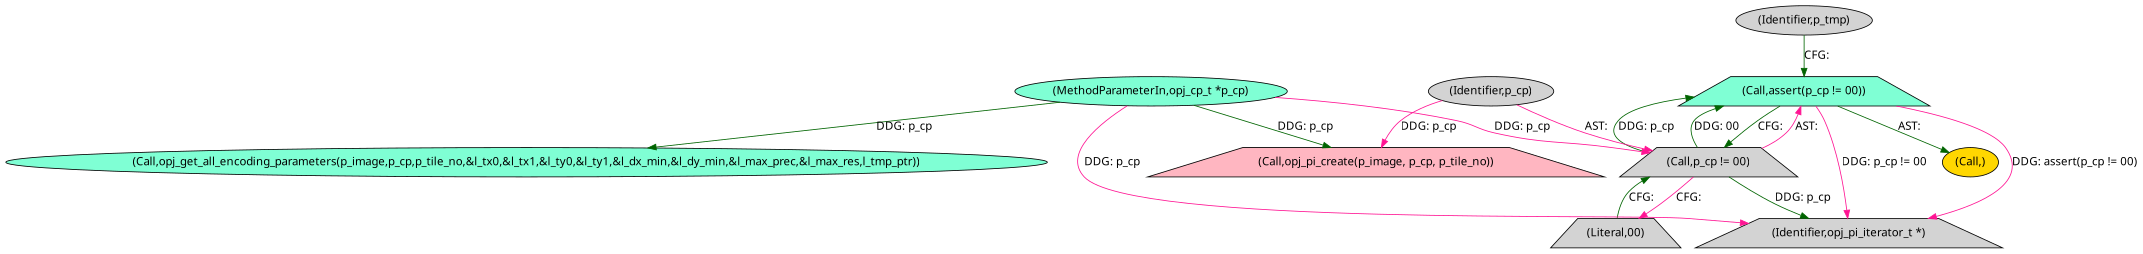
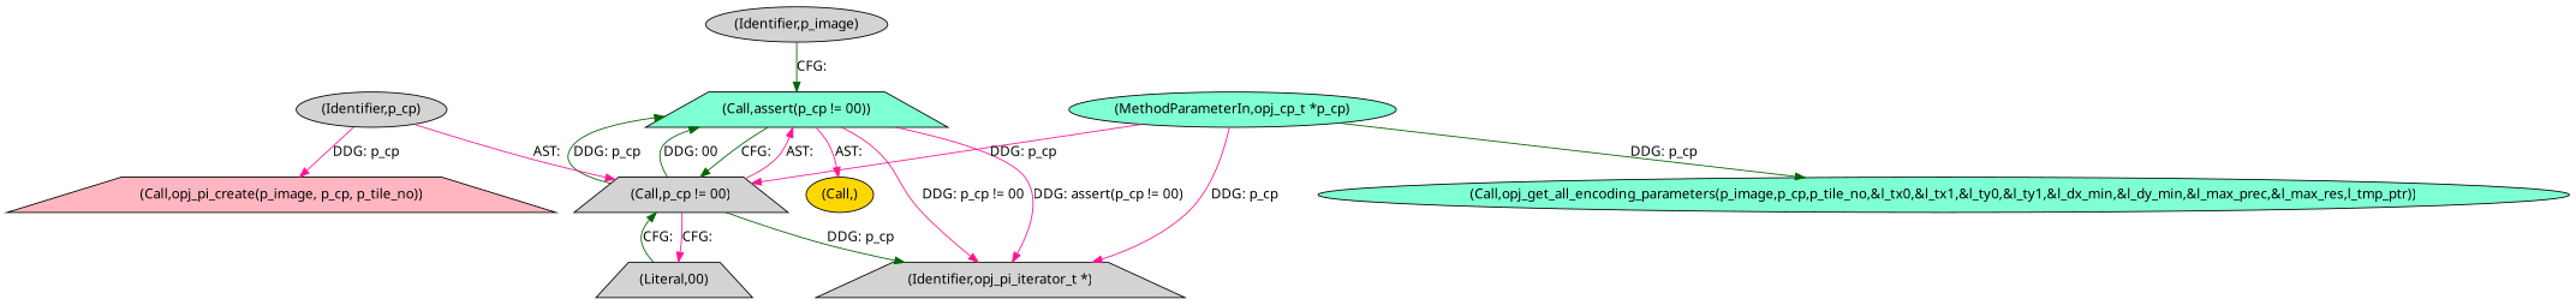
  digraph {
    fontname="Noto Sans"
    node [fillcolor=lightgrey fontname="Noto Sans" shape=trapezium style=filled]
    edge [color=deeppink fontname="Noto Sans"]
    n1 [fillcolor=aquamarine label="(Call,assert(p_cp != 00))"]
    n2 [label="(Call,p_cp != 00)"]
    n3 [label="(Identifier,opj_pi_iterator_t *)"]
    n4 [fillcolor=gold label="(Call,)" shape=ellipse]
    n5 [label="(Literal,00)"]
    n6 [fillcolor=lightpink label="(Call,opj_pi_create(p_image, p_cp, p_tile_no))"]
    n7 [fillcolor=aquamarine label="(MethodParameterIn,opj_cp_t *p_cp)" shape=ellipse]
    n8 [fillcolor=aquamarine label="(Call,opj_get_all_encoding_parameters(p_image,p_cp,p_tile_no,&l_tx0,&l_tx1,&l_ty0,&l_ty1,&l_dx_min,&l_dy_min,&l_max_prec,&l_max_res,l_tmp_ptr))" shape=ellipse]
    n9 [label="(Identifier,p_cp)" shape=ellipse]
-   n10 [label="(Identifier,p_tmp)" shape=ellipse]
+   n10 [label="(Identifier,p_image)" shape=ellipse]
    n1 -> n2 [color=darkgreen label="CFG: "]
    n1 -> n3 [label="DDG: p_cp != 00"]
    n1 -> n3 [label="DDG: assert(p_cp != 00)"]
-   n1 -> n4 [color=darkgreen label="AST: "]
+   n1 -> n4 [label="AST: "]
    n2 -> n1 [label="AST: "]
    n2 -> n1 [color=darkgreen label="DDG: p_cp"]
    n2 -> n1 [color=darkgreen label="DDG: 00"]
    n2 -> n3 [color=darkgreen label="DDG: p_cp"]
    n2 -> n5 [label="CFG: "]
    n5 -> n2 [color=darkgreen label="CFG: "]
    n7 -> n2 [label="DDG: p_cp"]
    n7 -> n3 [label="DDG: p_cp"]
-   n7 -> n6 [color=darkgreen label="DDG: p_cp"]
    n7 -> n8 [color=darkgreen label="DDG: p_cp"]
    n9 -> n2 [label="AST: "]
    n9 -> n6 [label="DDG: p_cp"]
    n10 -> n1 [color=darkgreen label="CFG: "]
  }
